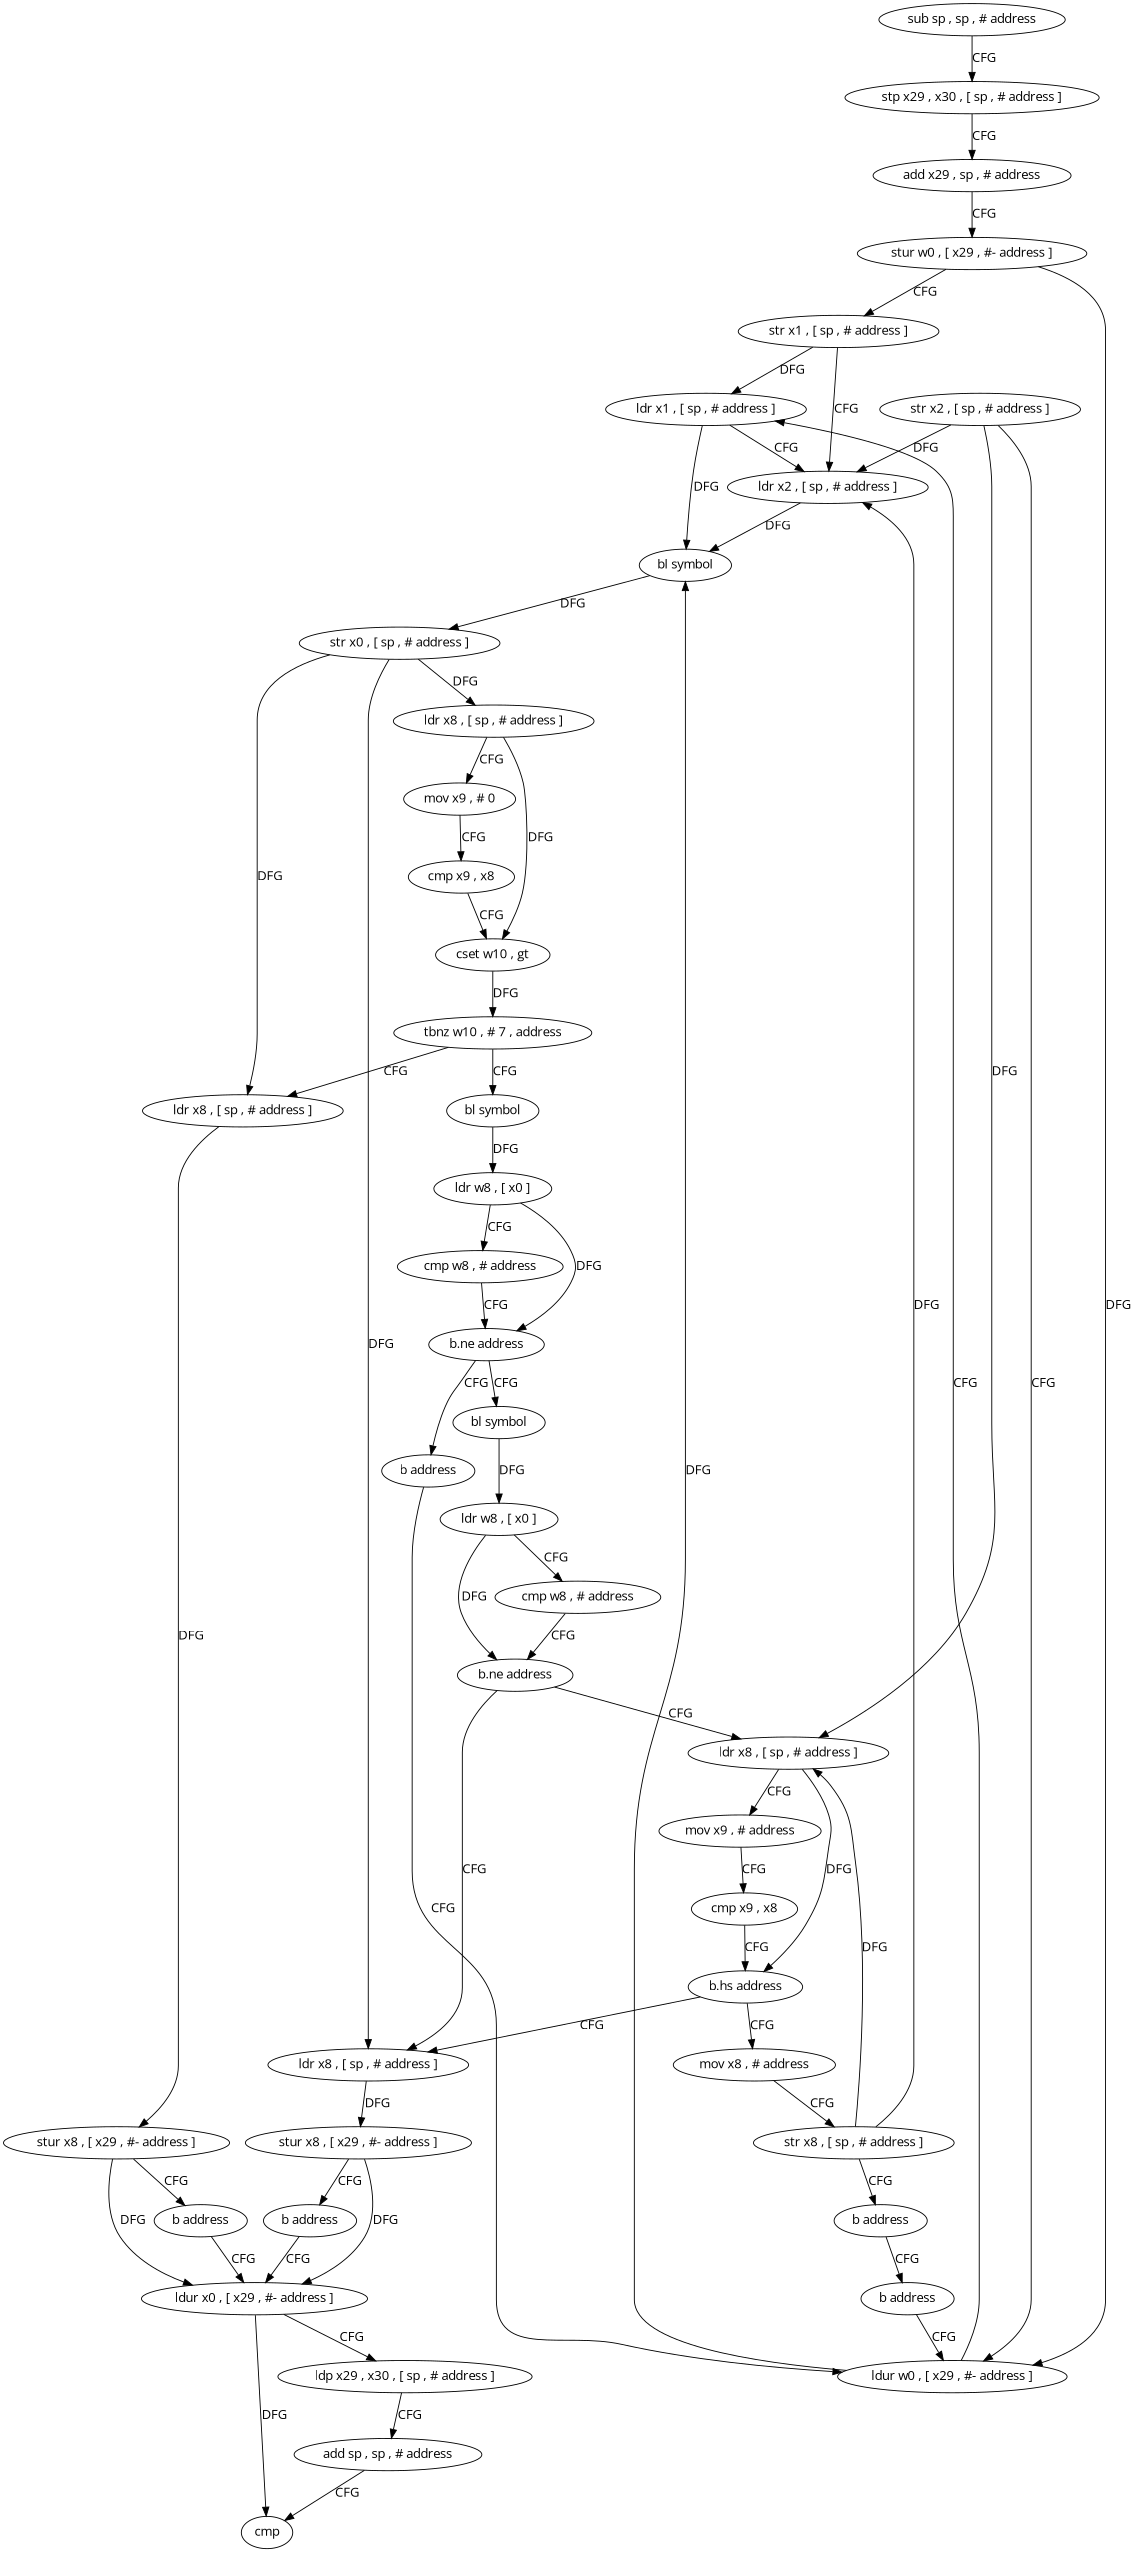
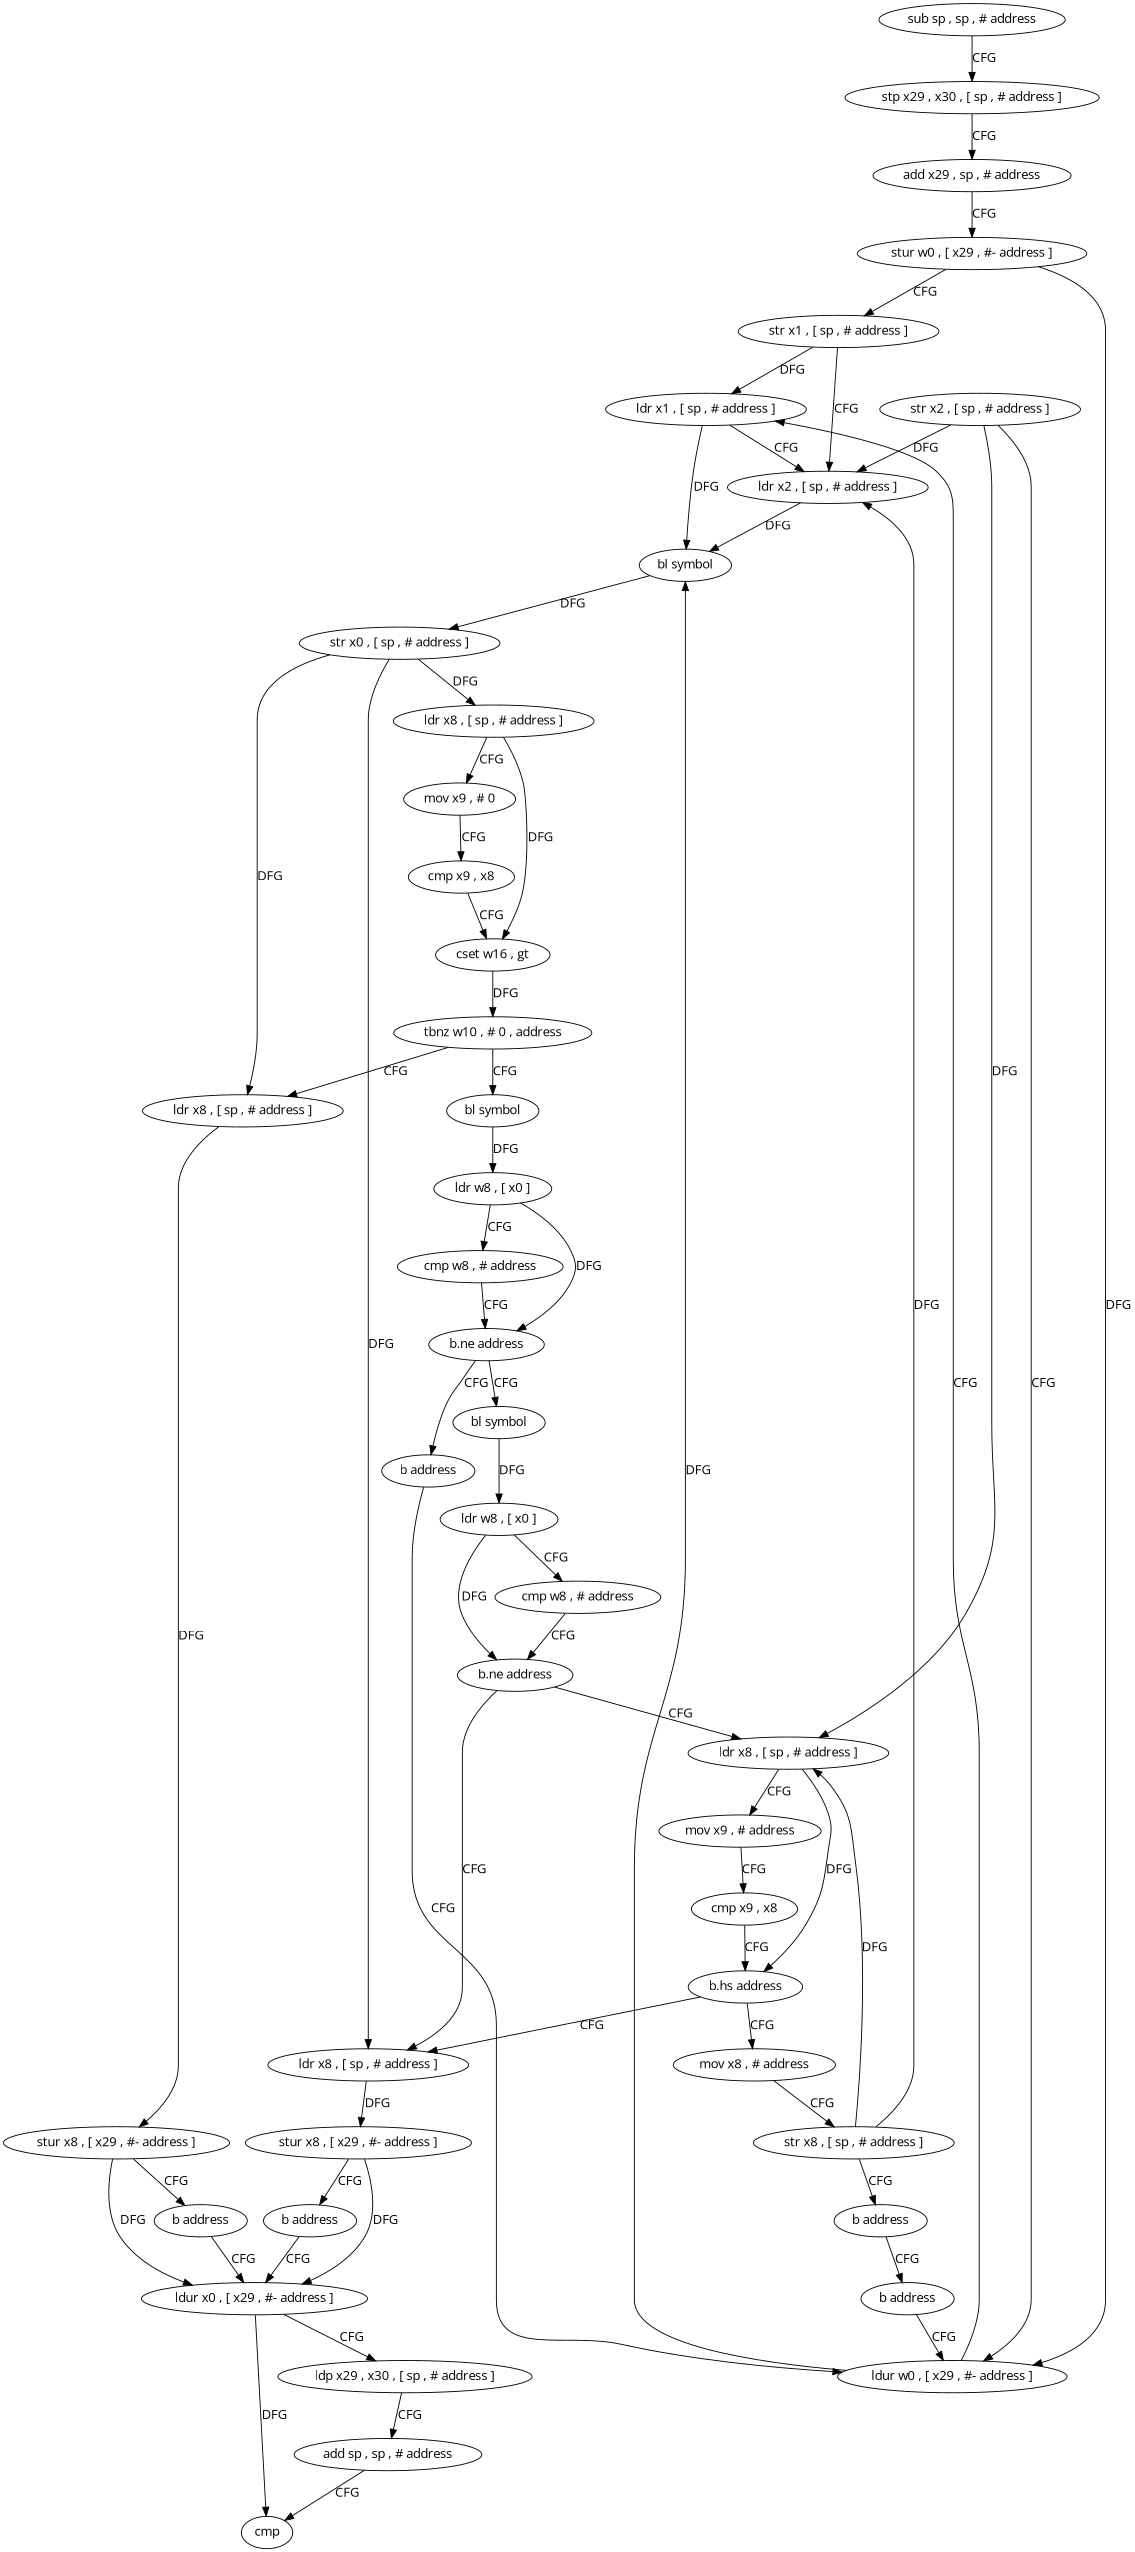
  digraph {
    fontname="Open Sans"
    node [fontname="Open Sans"]
    edge [fontname="Open Sans"]
    n1 [label="sub sp , sp , # address"]
    n2 [label="stp x29 , x30 , [ sp , # address ]"]
    n3 [label="add x29 , sp , # address"]
    n4 [label="stur w0 , [ x29 , #- address ]"]
    n5 [label="str x1 , [ sp , # address ]"]
    n6 [label="ldur w0 , [ x29 , #- address ]"]
    n7 [label="ldr x1 , [ sp , # address ]"]
    n8 [label="ldr x2 , [ sp , # address ]"]
    n9 [label="bl symbol"]
    n10 [label="str x2 , [ sp , # address ]"]
    n11 [label="ldr x8 , [ sp , # address ]"]
    n12 [label="mov x9 , # address"]
    n13 [label="b.hs address"]
    n14 [label="str x0 , [ sp , # address ]"]
    n15 [label="bl symbol"]
    n16 [label="ldr w8 , [ x0 ]"]
    n17 [label="cmp w8 , # address"]
    n18 [label="b.ne address"]
    n19 [label="bl symbol"]
    n20 [label="b address"]
    n21 [label="ldr w8 , [ x0 ]"]
    n22 [label="cmp w8 , # address"]
    n23 [label="b.ne address"]
    n24 [label="ldr x8 , [ sp , # address ]"]
    n25 [label="stur x8 , [ x29 , #- address ]"]
    n26 [label="b address"]
    n27 [label="ldur x0 , [ x29 , #- address ]"]
    n28 [label="ldp x29 , x30 , [ sp , # address ]"]
    n29 [label=cmp]
    n30 [label="add sp , sp , # address"]
    n31 [label="ldr x8 , [ sp , # address ]"]
    n32 [label="stur x8 , [ x29 , #- address ]"]
    n33 [label="b address"]
    n34 [label="cmp x9 , x8"]
    n35 [label="mov x8 , # address"]
    n36 [label="str x8 , [ sp , # address ]"]
    n37 [label="b address"]
    n38 [label="ldr x8 , [ sp , # address ]"]
    n39 [label="mov x9 , # 0"]
-   n40 [label="cset w10 , gt"]
+   n40 [label="cset w16 , gt"]
    n41 [label="cmp x9 , x8"]
-   n42 [label="tbnz w10 , # 7 , address"]
+   n42 [label="tbnz w10 , # 0 , address"]
    n43 [label="b address"]
    n1 -> n2 [label=CFG]
    n2 -> n3 [label=CFG]
    n3 -> n4 [label=CFG]
    n4 -> n5 [label=CFG]
    n4 -> n6 [label=DFG]
    n5 -> n7 [label=DFG]
    n5 -> n8 [label=CFG]
    n6 -> n7 [label=CFG]
    n6 -> n9 [label=DFG]
    n7 -> n8 [label=CFG]
    n7 -> n9 [label=DFG]
    n8 -> n9 [label=DFG]
    n9 -> n14 [label=DFG]
    n10 -> n6 [label=CFG]
    n10 -> n8 [label=DFG]
    n10 -> n11 [label=DFG]
    n11 -> n12 [label=CFG]
    n11 -> n13 [label=DFG]
    n12 -> n34 [label=CFG]
    n13 -> n31 [label=CFG]
    n13 -> n35 [label=CFG]
    n14 -> n24 [label=DFG]
    n14 -> n31 [label=DFG]
    n14 -> n38 [label=DFG]
    n15 -> n16 [label=DFG]
    n16 -> n17 [label=CFG]
    n16 -> n18 [label=DFG]
    n17 -> n18 [label=CFG]
    n18 -> n19 [label=CFG]
    n18 -> n20 [label=CFG]
    n19 -> n21 [label=DFG]
    n20 -> n6 [label=CFG]
    n21 -> n22 [label=CFG]
    n21 -> n23 [label=DFG]
    n22 -> n23 [label=CFG]
    n23 -> n11 [label=CFG]
    n23 -> n31 [label=CFG]
    n24 -> n25 [label=DFG]
    n25 -> n26 [label=CFG]
    n25 -> n27 [label=DFG]
    n26 -> n27 [label=CFG]
    n27 -> n28 [label=CFG]
    n27 -> n29 [label=DFG]
    n28 -> n30 [label=CFG]
    n30 -> n29 [label=CFG]
    n31 -> n32 [label=DFG]
    n32 -> n27 [label=DFG]
    n32 -> n33 [label=CFG]
    n33 -> n27 [label=CFG]
    n34 -> n13 [label=CFG]
    n35 -> n36 [label=CFG]
    n36 -> n8 [label=DFG]
    n36 -> n11 [label=DFG]
    n36 -> n37 [label=CFG]
    n37 -> n43 [label=CFG]
    n38 -> n39 [label=CFG]
    n38 -> n40 [label=DFG]
    n39 -> n41 [label=CFG]
    n40 -> n42 [label=DFG]
    n41 -> n40 [label=CFG]
    n42 -> n15 [label=CFG]
    n42 -> n24 [label=CFG]
    n43 -> n6 [label=CFG]
  }
